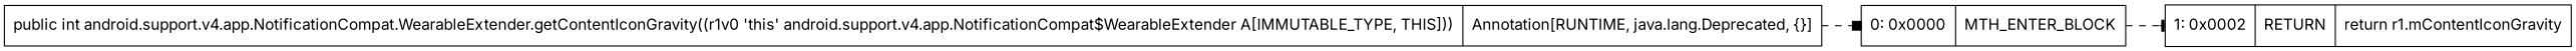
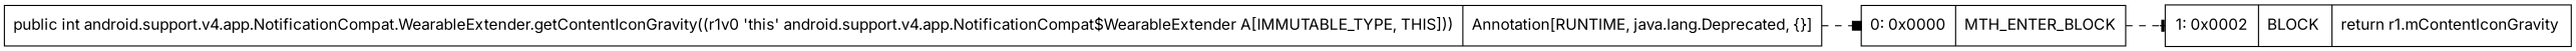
  digraph {
    rankdir=LR
    fontname=Inter
    node [shape=record fontname=Inter]
    edge [style=dashed fontname=Inter]
    n1 [label="{0\:\ 0x0000|MTH_ENTER_BLOCK\l}"]
-   n2 [label="{1\:\ 0x0002|RETURN\l|return r1.mContentIconGravity\l}"]
+   n2 [label="{1\:\ 0x0002|BLOCK\l|return r1.mContentIconGravity\l}"]
    n3 [label="{public int android.support.v4.app.NotificationCompat.WearableExtender.getContentIconGravity((r1v0 'this' android.support.v4.app.NotificationCompat$WearableExtender A[IMMUTABLE_TYPE, THIS]))  | Annotation[RUNTIME, java.lang.Deprecated, \{\}]\l}"]
    n1 -> n2 [arrowhead=tee]
    n3 -> n1 [arrowhead=box]
  }
